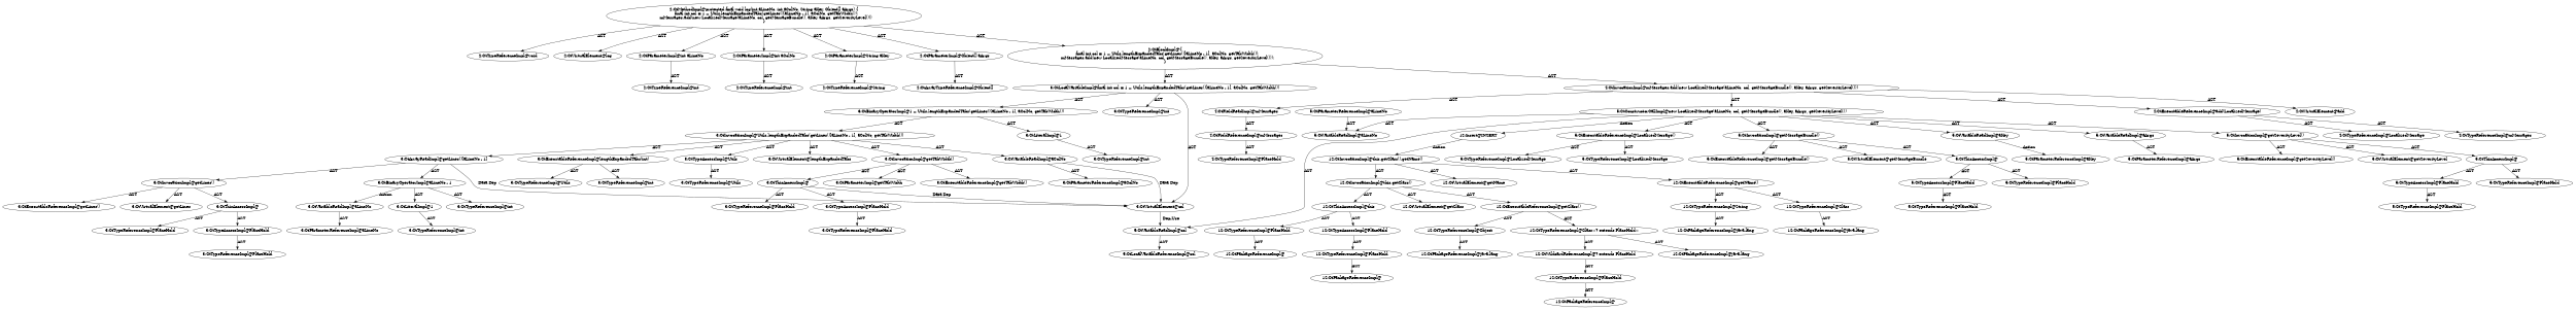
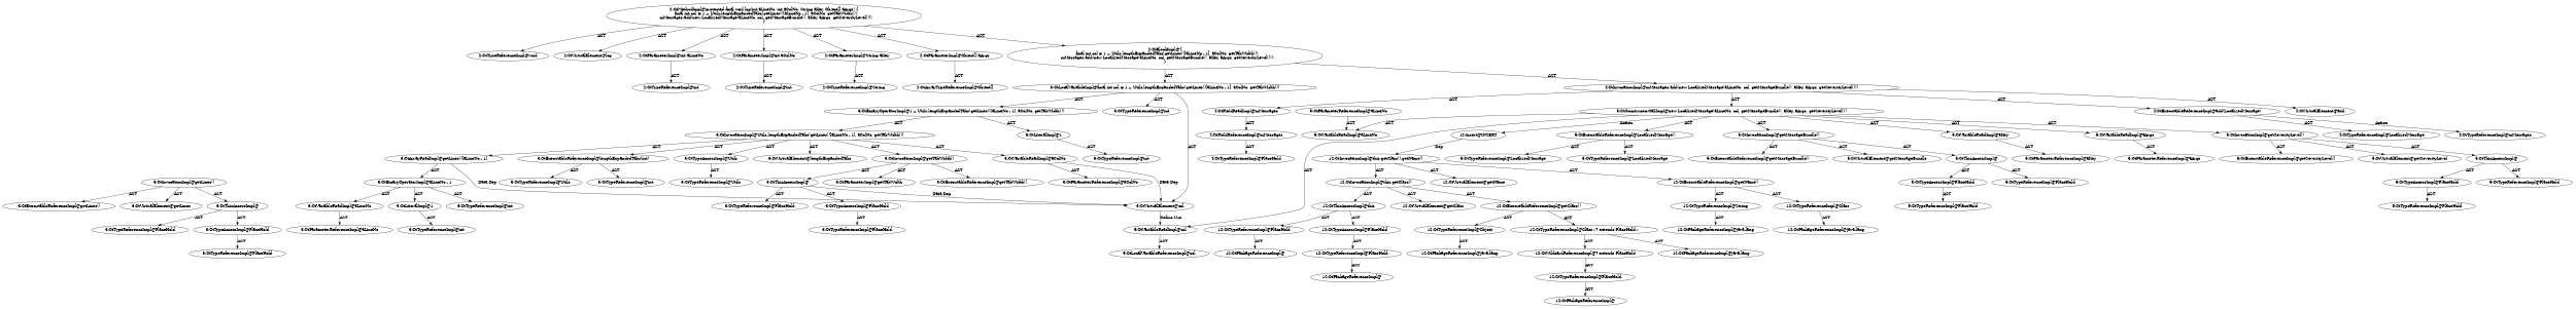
  digraph {
    node [shape=ellipse]
    n1 [label="2:CtTypeReferenceImpl@void"]
    n2 [label="2:CtVirtualElement@log"]
    n3 [label="2:CtParameterImpl@int aLineNo"]
    n4 [label="2:CtTypeReferenceImpl@int"]
    n5 [label="2:CtParameterImpl@int aColNo"]
    n6 [label="2:CtTypeReferenceImpl@int"]
    n7 [label="2:CtParameterImpl@String aKey"]
    n8 [label="2:CtTypeReferenceImpl@String"]
    n9 [label="2:CtParameterImpl@Object[] aArgs"]
    n10 [label="2:CtArrayTypeReferenceImpl@Object[]"]
    n11 [label="3:CtTypeReferenceImpl@int"]
    n12 [label="3:CtLiteralImpl@1"]
    n13 [label="3:CtTypeReferenceImpl@int"]
    n14 [label="3:CtExecutableReferenceImpl@lengthExpandedTabs(int)"]
    n15 [label="3:CtTypeReferenceImpl@Utils"]
    n16 [label="3:CtTypeReferenceImpl@int"]
    n17 [label="3:CtVirtualElement@lengthExpandedTabs"]
    n18 [label="3:CtTypeAccessImpl@Utils"]
    n19 [label="3:CtTypeReferenceImpl@Utils"]
    n20 [label="3:CtExecutableReferenceImpl@getLines()"]
    n21 [label="3:CtVirtualElement@getLines"]
    n22 [label="3:CtTypeAccessImpl@PlaceHold"]
    n23 [label="3:CtTypeReferenceImpl@PlaceHold"]
    n24 [label="3:CtThisAccessImpl@"]
    n25 [label="3:CtTypeReferenceImpl@PlaceHold"]
    n26 [label="3:CtInvocationImpl@getLines()"]
    n27 [label="3:CtVariableReadImpl@aLineNo"]
    n28 [label="3:CtParameterReferenceImpl@aLineNo"]
    n29 [label="3:CtLiteralImpl@1"]
    n30 [label="3:CtTypeReferenceImpl@int"]
    n31 [label="3:CtBinaryOperatorImpl@aLineNo - 1"]
    n32 [label="3:CtTypeReferenceImpl@int"]
    n33 [label="3:CtArrayReadImpl@getLines()[aLineNo - 1]"]
    n34 [label="3:CtVirtualElement@col"]
    n35 [label="5:CtVariableReadImpl@col"]
    n36 [label="3:CtVariableReadImpl@aColNo"]
    n37 [label="3:CtParameterReferenceImpl@aColNo"]
    n38 [label="3:CtExecutableReferenceImpl@getTabWidth()"]
    n39 [label="3:CtParameterImpl@getTabWidth"]
    n40 [label="3:CtTypeAccessImpl@PlaceHold"]
    n41 [label="3:CtTypeReferenceImpl@PlaceHold"]
    n42 [label="3:CtThisAccessImpl@"]
    n43 [label="3:CtTypeReferenceImpl@PlaceHold"]
    n44 [label="3:CtInvocationImpl@getTabWidth()"]
    n45 [label="3:CtInvocationImpl@Utils.lengthExpandedTabs(getLines()[aLineNo - 1], aColNo, getTabWidth())"]
    n46 [label="3:CtBinaryOperatorImpl@1 + Utils.lengthExpandedTabs(getLines()[aLineNo - 1], aColNo, getTabWidth())"]
    n47 [label="5:CtLocalVariableReferenceImpl@col"]
    n48 [label="3:CtLocalVariableImpl@final int col = 1 + Utils.lengthExpandedTabs(getLines()[aLineNo - 1], aColNo, getTabWidth())"]
    n49 [label="4:CtExecutableReferenceImpl@add(LocalizedMessage)"]
    n50 [label="4:CtTypeReferenceImpl@mMessages"]
    n51 [label="4:CtTypeReferenceImpl@LocalizedMessage"]
    n52 [label="4:CtVirtualElement@add"]
    n53 [label="4:CtFieldReferenceImpl@mMessages"]
    n54 [label="4:CtTypeReferenceImpl@PlaceHold"]
    n55 [label="4:CtFieldReadImpl@mMessages"]
    n56 [label="5:CtExecutableReferenceImpl@LocalizedMessage()"]
    n57 [label="5:CtTypeReferenceImpl@LocalizedMessage"]
    n58 [label="5:CtTypeReferenceImpl@LocalizedMessage"]
    n59 [label="5:CtVariableReadImpl@aLineNo"]
    n60 [label="5:CtParameterReferenceImpl@aLineNo"]
    n61 [label="5:CtExecutableReferenceImpl@getMessageBundle()"]
    n62 [label="5:CtVirtualElement@getMessageBundle"]
    n63 [label="5:CtTypeAccessImpl@PlaceHold"]
    n64 [label="5:CtTypeReferenceImpl@PlaceHold"]
    n65 [label="5:CtThisAccessImpl@"]
    n66 [label="5:CtTypeReferenceImpl@PlaceHold"]
    n67 [label="5:CtInvocationImpl@getMessageBundle()"]
    n68 [label="5:CtVariableReadImpl@aKey"]
    n69 [label="5:CtParameterReferenceImpl@aKey"]
    n70 [label="5:CtVariableReadImpl@aArgs"]
    n71 [label="5:CtParameterReferenceImpl@aArgs"]
    n72 [label="5:CtExecutableReferenceImpl@getSeverityLevel()"]
    n73 [label="5:CtVirtualElement@getSeverityLevel"]
    n74 [label="5:CtTypeAccessImpl@PlaceHold"]
    n75 [label="5:CtTypeReferenceImpl@PlaceHold"]
    n76 [label="5:CtThisAccessImpl@"]
    n77 [label="5:CtTypeReferenceImpl@PlaceHold"]
    n78 [label="5:CtInvocationImpl@getSeverityLevel()"]
    n79 [label="5:CtConstructorCallImpl@new LocalizedMessage(aLineNo, col, getMessageBundle(), aKey, aArgs, getSeverityLevel())"]
    n80 [label="12:Insert@INSERT"]
    n81 [label="12:CtInvocationImpl@this.getClass().getName()"]
    n82 [label="4:CtInvocationImpl@mMessages.add(new LocalizedMessage(aLineNo, col, getMessageBundle(), aKey, aArgs, getSeverityLevel()))"]
    n83 [label="2:CtBlockImpl@\{\n    final int col = 1 + Utils.lengthExpandedTabs(getLines()[aLineNo - 1], aColNo, getTabWidth());\n    mMessages.add(new LocalizedMessage(aLineNo, col, getMessageBundle(), aKey, aArgs, getSeverityLevel()));\n\}"]
    n84 [label="2:CtMethodImpl@protected final void log(int aLineNo, int aColNo, String aKey, Object[] aArgs) \{\n    final int col = 1 + Utils.lengthExpandedTabs(getLines()[aLineNo - 1], aColNo, getTabWidth());\n    mMessages.add(new LocalizedMessage(aLineNo, col, getMessageBundle(), aKey, aArgs, getSeverityLevel()));\n\}"]
    n85 [label="12:CtInvocationImpl@this.getClass()"]
    n86 [label="12:CtExecutableReferenceImpl@getName()"]
    n87 [label="12:CtVirtualElement@getName"]
    n88 [label="12:CtPackageReferenceImpl@"]
    n89 [label="12:CtTypeReferenceImpl@PlaceHold"]
    n90 [label="12:CtPackageReferenceImpl@"]
    n91 [label="12:CtTypeReferenceImpl@PlaceHold"]
    n92 [label="12:CtTypeAccessImpl@PlaceHold"]
    n93 [label="12:CtThisAccessImpl@this"]
    n94 [label="12:CtPackageReferenceImpl@java.lang"]
    n95 [label="12:CtTypeReferenceImpl@Object"]
    n96 [label="12:CtPackageReferenceImpl@java.lang"]
    n97 [label="12:CtPackageReferenceImpl@"]
    n98 [label="12:CtTypeReferenceImpl@PlaceHold"]
    n99 [label="12:CtWildcardReferenceImpl@? extends PlaceHold"]
    n100 [label="12:CtTypeReferenceImpl@Class<? extends PlaceHold>"]
    n101 [label="12:CtExecutableReferenceImpl@getClass()"]
    n102 [label="12:CtVirtualElement@getClass"]
    n103 [label="12:CtPackageReferenceImpl@java.lang"]
    n104 [label="12:CtTypeReferenceImpl@Class"]
    n105 [label="12:CtPackageReferenceImpl@java.lang"]
    n106 [label="12:CtTypeReferenceImpl@String"]
    n3 -> n4 [label=AST]
    n5 -> n6 [label=AST]
    n7 -> n8 [label=AST]
    n9 -> n10 [label=AST]
    n12 -> n13 [label=AST]
    n14 -> n15 [label=AST]
    n14 -> n16 [label=AST]
    n18 -> n19 [label=AST]
    n22 -> n23 [label=AST]
    n24 -> n22 [label=AST]
    n24 -> n25 [label=AST]
    n26 -> n20 [label=AST]
    n26 -> n21 [label=AST]
    n26 -> n24 [label=AST]
    n27 -> n28 [label=AST]
    n29 -> n30 [label=AST]
-   n31 -> n27 [label=Action]
+   n31 -> n27 [label=AST]
    n31 -> n29 [label=AST]
    n31 -> n32 [label=AST]
-   n33 -> n26 [label=AST]
    n33 -> n31 [label=AST]
    n33 -> n34 [label="Data Dep"]
-   n34 -> n35 [label="Dep-Use"]
+   n34 -> n35 [label="Define-Use"]
    n35 -> n47 [label=AST]
    n36 -> n34 [label="Data Dep"]
    n36 -> n37 [label=AST]
    n40 -> n41 [label=AST]
    n42 -> n34 [label="Data Dep"]
    n42 -> n40 [label=AST]
    n42 -> n43 [label=AST]
    n44 -> n38 [label=AST]
    n44 -> n39 [label=AST]
    n44 -> n42 [label=AST]
    n45 -> n14 [label=AST]
    n45 -> n17 [label=AST]
    n45 -> n18 [label=AST]
    n45 -> n33 [label=AST]
    n45 -> n36 [label=AST]
    n45 -> n44 [label=AST]
    n46 -> n12 [label=AST]
    n46 -> n45 [label=AST]
    n48 -> n11 [label=AST]
    n48 -> n34 [label=AST]
    n48 -> n46 [label=AST]
-   n49 -> n50 [label=AST]
+   n49 -> n50 [label=Action]
    n49 -> n51 [label=AST]
    n53 -> n54 [label=AST]
    n55 -> n53 [label=AST]
    n56 -> n57 [label=AST]
    n56 -> n58 [label=AST]
    n60 -> n59 [label=AST]
    n63 -> n64 [label=AST]
    n65 -> n63 [label=AST]
    n65 -> n66 [label=AST]
    n67 -> n61 [label=AST]
    n67 -> n62 [label=AST]
    n67 -> n65 [label=AST]
-   n68 -> n69 [label=Action]
+   n68 -> n69 [label=AST]
    n70 -> n71 [label=AST]
    n74 -> n75 [label=AST]
    n76 -> n74 [label=AST]
    n76 -> n77 [label=AST]
    n78 -> n72 [label=AST]
    n78 -> n73 [label=AST]
    n78 -> n76 [label=AST]
    n79 -> n35 [label=AST]
    n79 -> n56 [label=AST]
    n79 -> n59 [label=AST]
    n79 -> n67 [label=AST]
    n79 -> n68 [label=AST]
    n79 -> n70 [label=AST]
    n79 -> n78 [label=AST]
    n79 -> n80 [label=Action]
-   n80 -> n81 [label=Action]
+   n80 -> n81 [label=Dep]
    n81 -> n85 [label=AST]
    n81 -> n86 [label=AST]
    n81 -> n87 [label=AST]
    n82 -> n49 [label=AST]
    n82 -> n52 [label=AST]
    n82 -> n55 [label=AST]
    n82 -> n79 [label=AST]
    n83 -> n48 [label=AST]
    n83 -> n82 [label=AST]
    n84 -> n1 [label=AST]
    n84 -> n2 [label=AST]
    n84 -> n3 [label=AST]
    n84 -> n5 [label=AST]
    n84 -> n7 [label=AST]
    n84 -> n9 [label=AST]
    n84 -> n83 [label=AST]
    n85 -> n93 [label=AST]
    n85 -> n101 [label=AST]
    n85 -> n102 [label=AST]
    n86 -> n104 [label=AST]
    n86 -> n106 [label=AST]
    n89 -> n88 [label=AST]
    n91 -> n90 [label=AST]
    n92 -> n91 [label=AST]
    n93 -> n89 [label=AST]
    n93 -> n92 [label=AST]
    n95 -> n94 [label=AST]
    n98 -> n97 [label=AST]
    n99 -> n98 [label=AST]
    n100 -> n96 [label=AST]
    n100 -> n99 [label=AST]
    n101 -> n95 [label=AST]
    n101 -> n100 [label=AST]
    n104 -> n103 [label=AST]
    n106 -> n105 [label=AST]
  }
